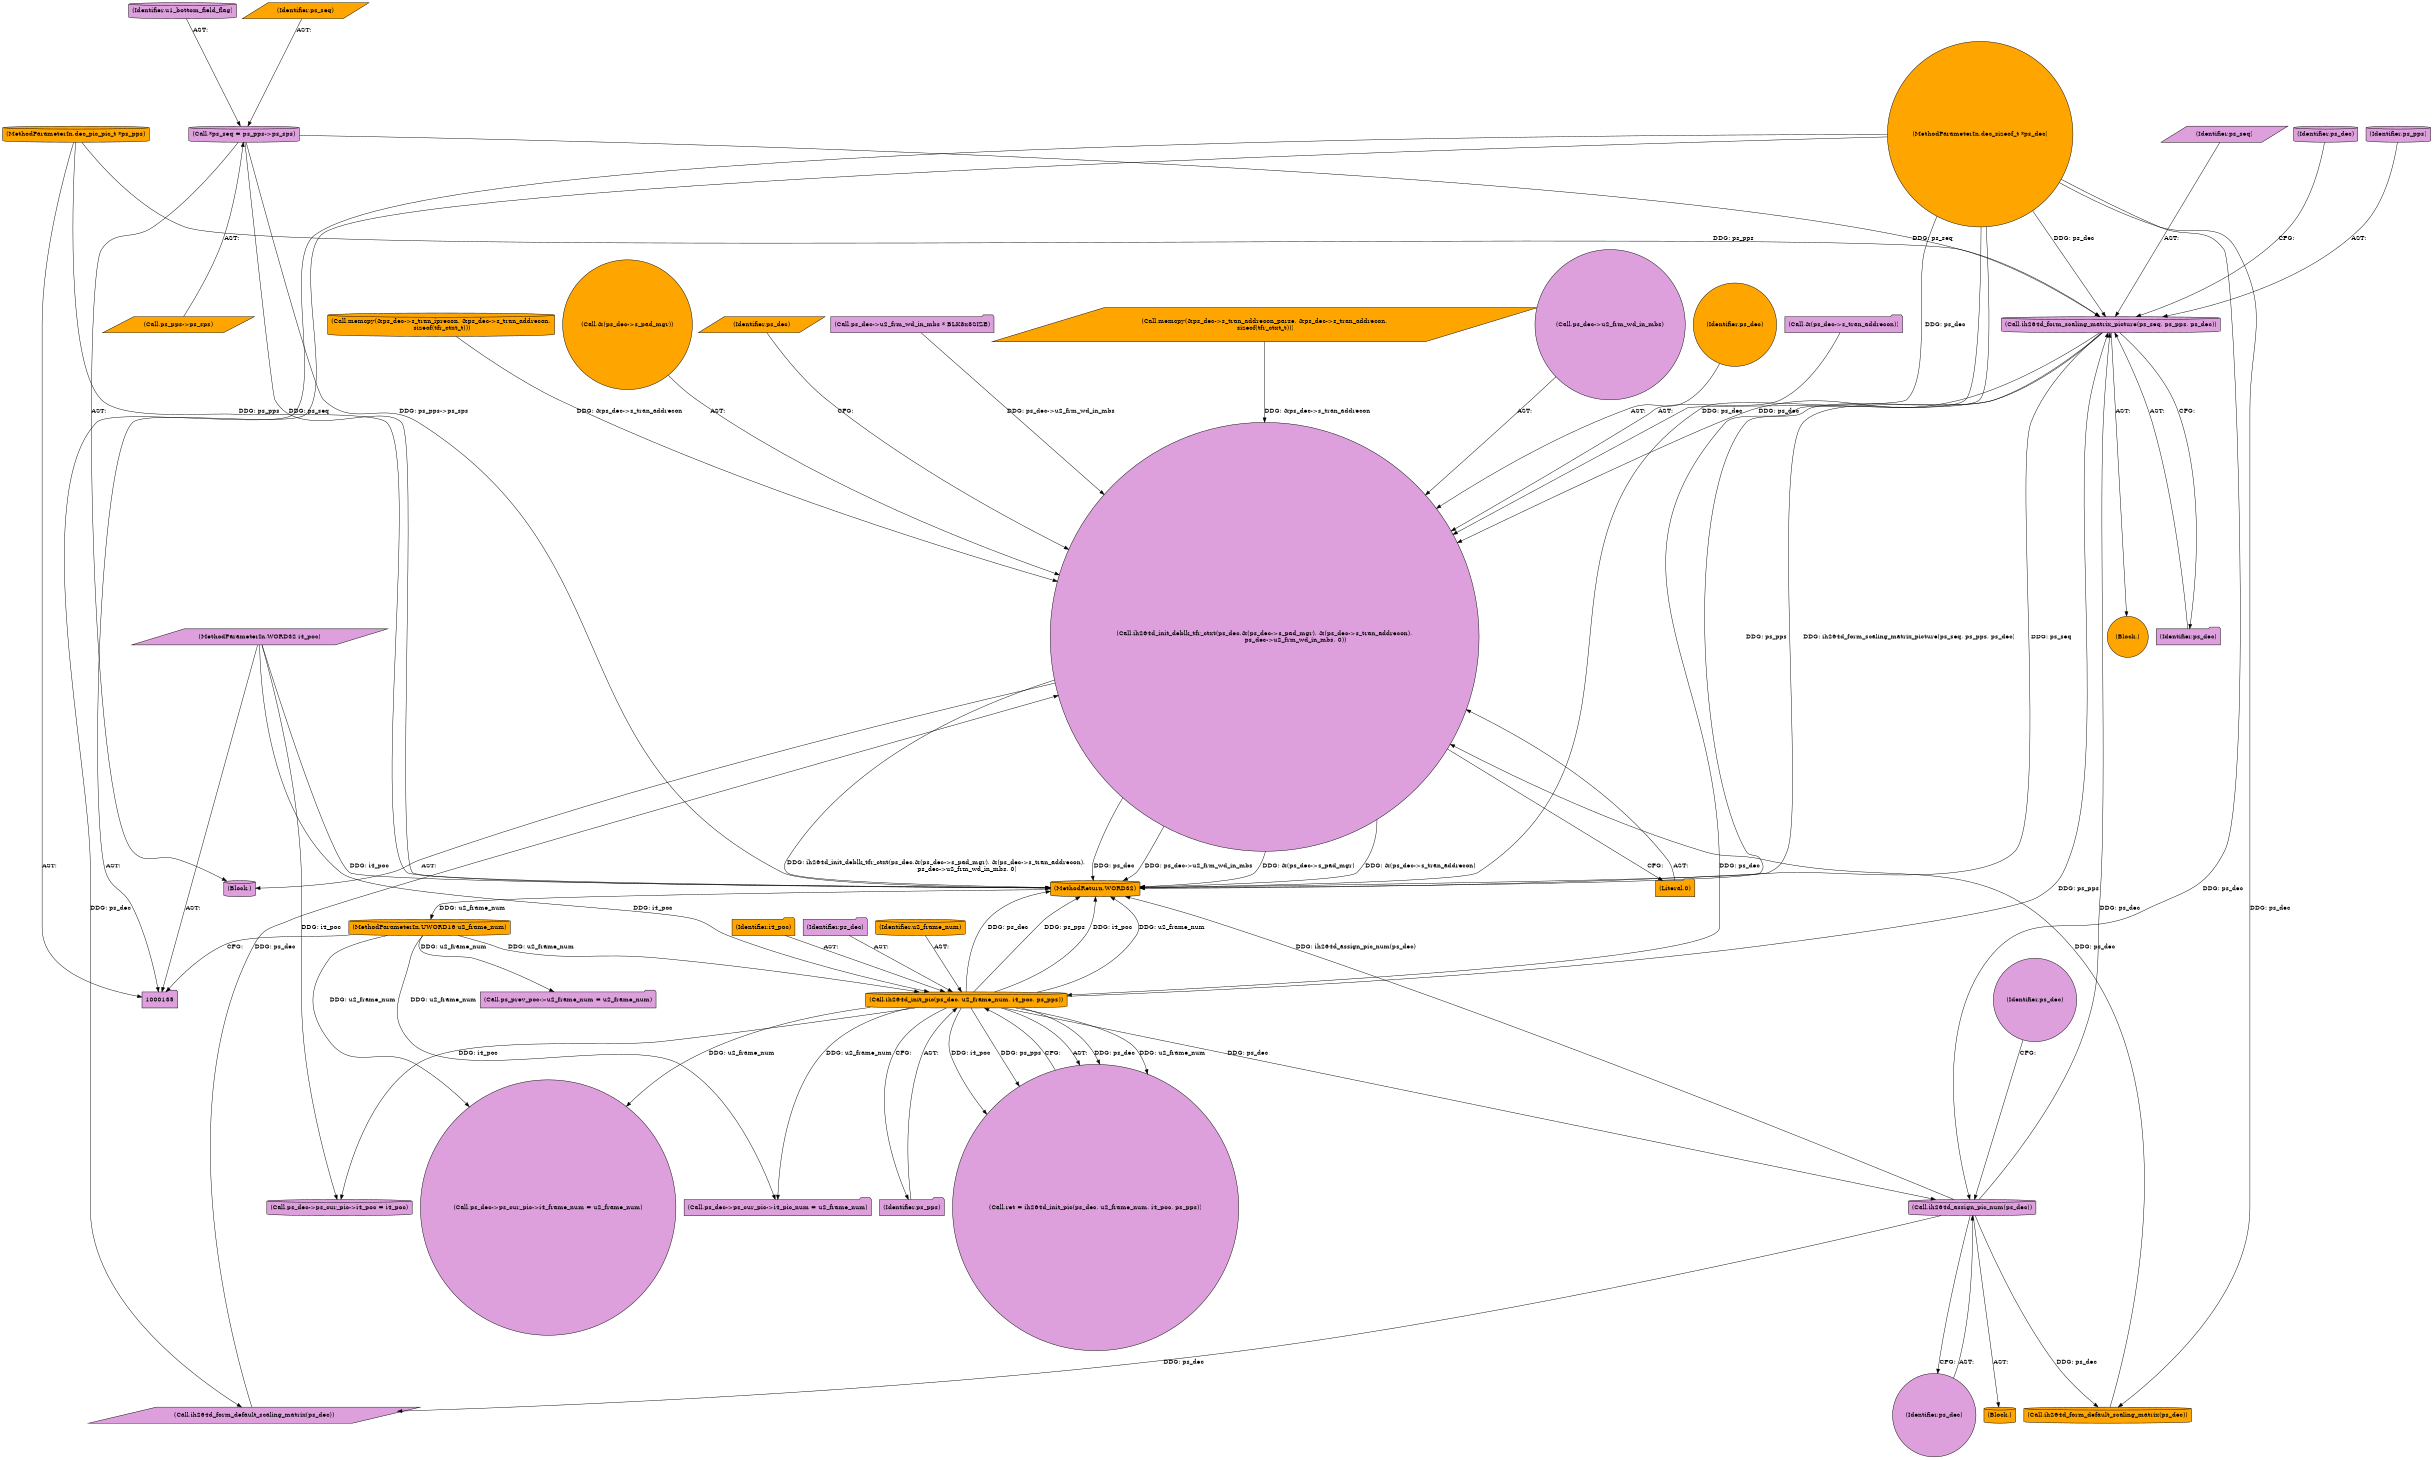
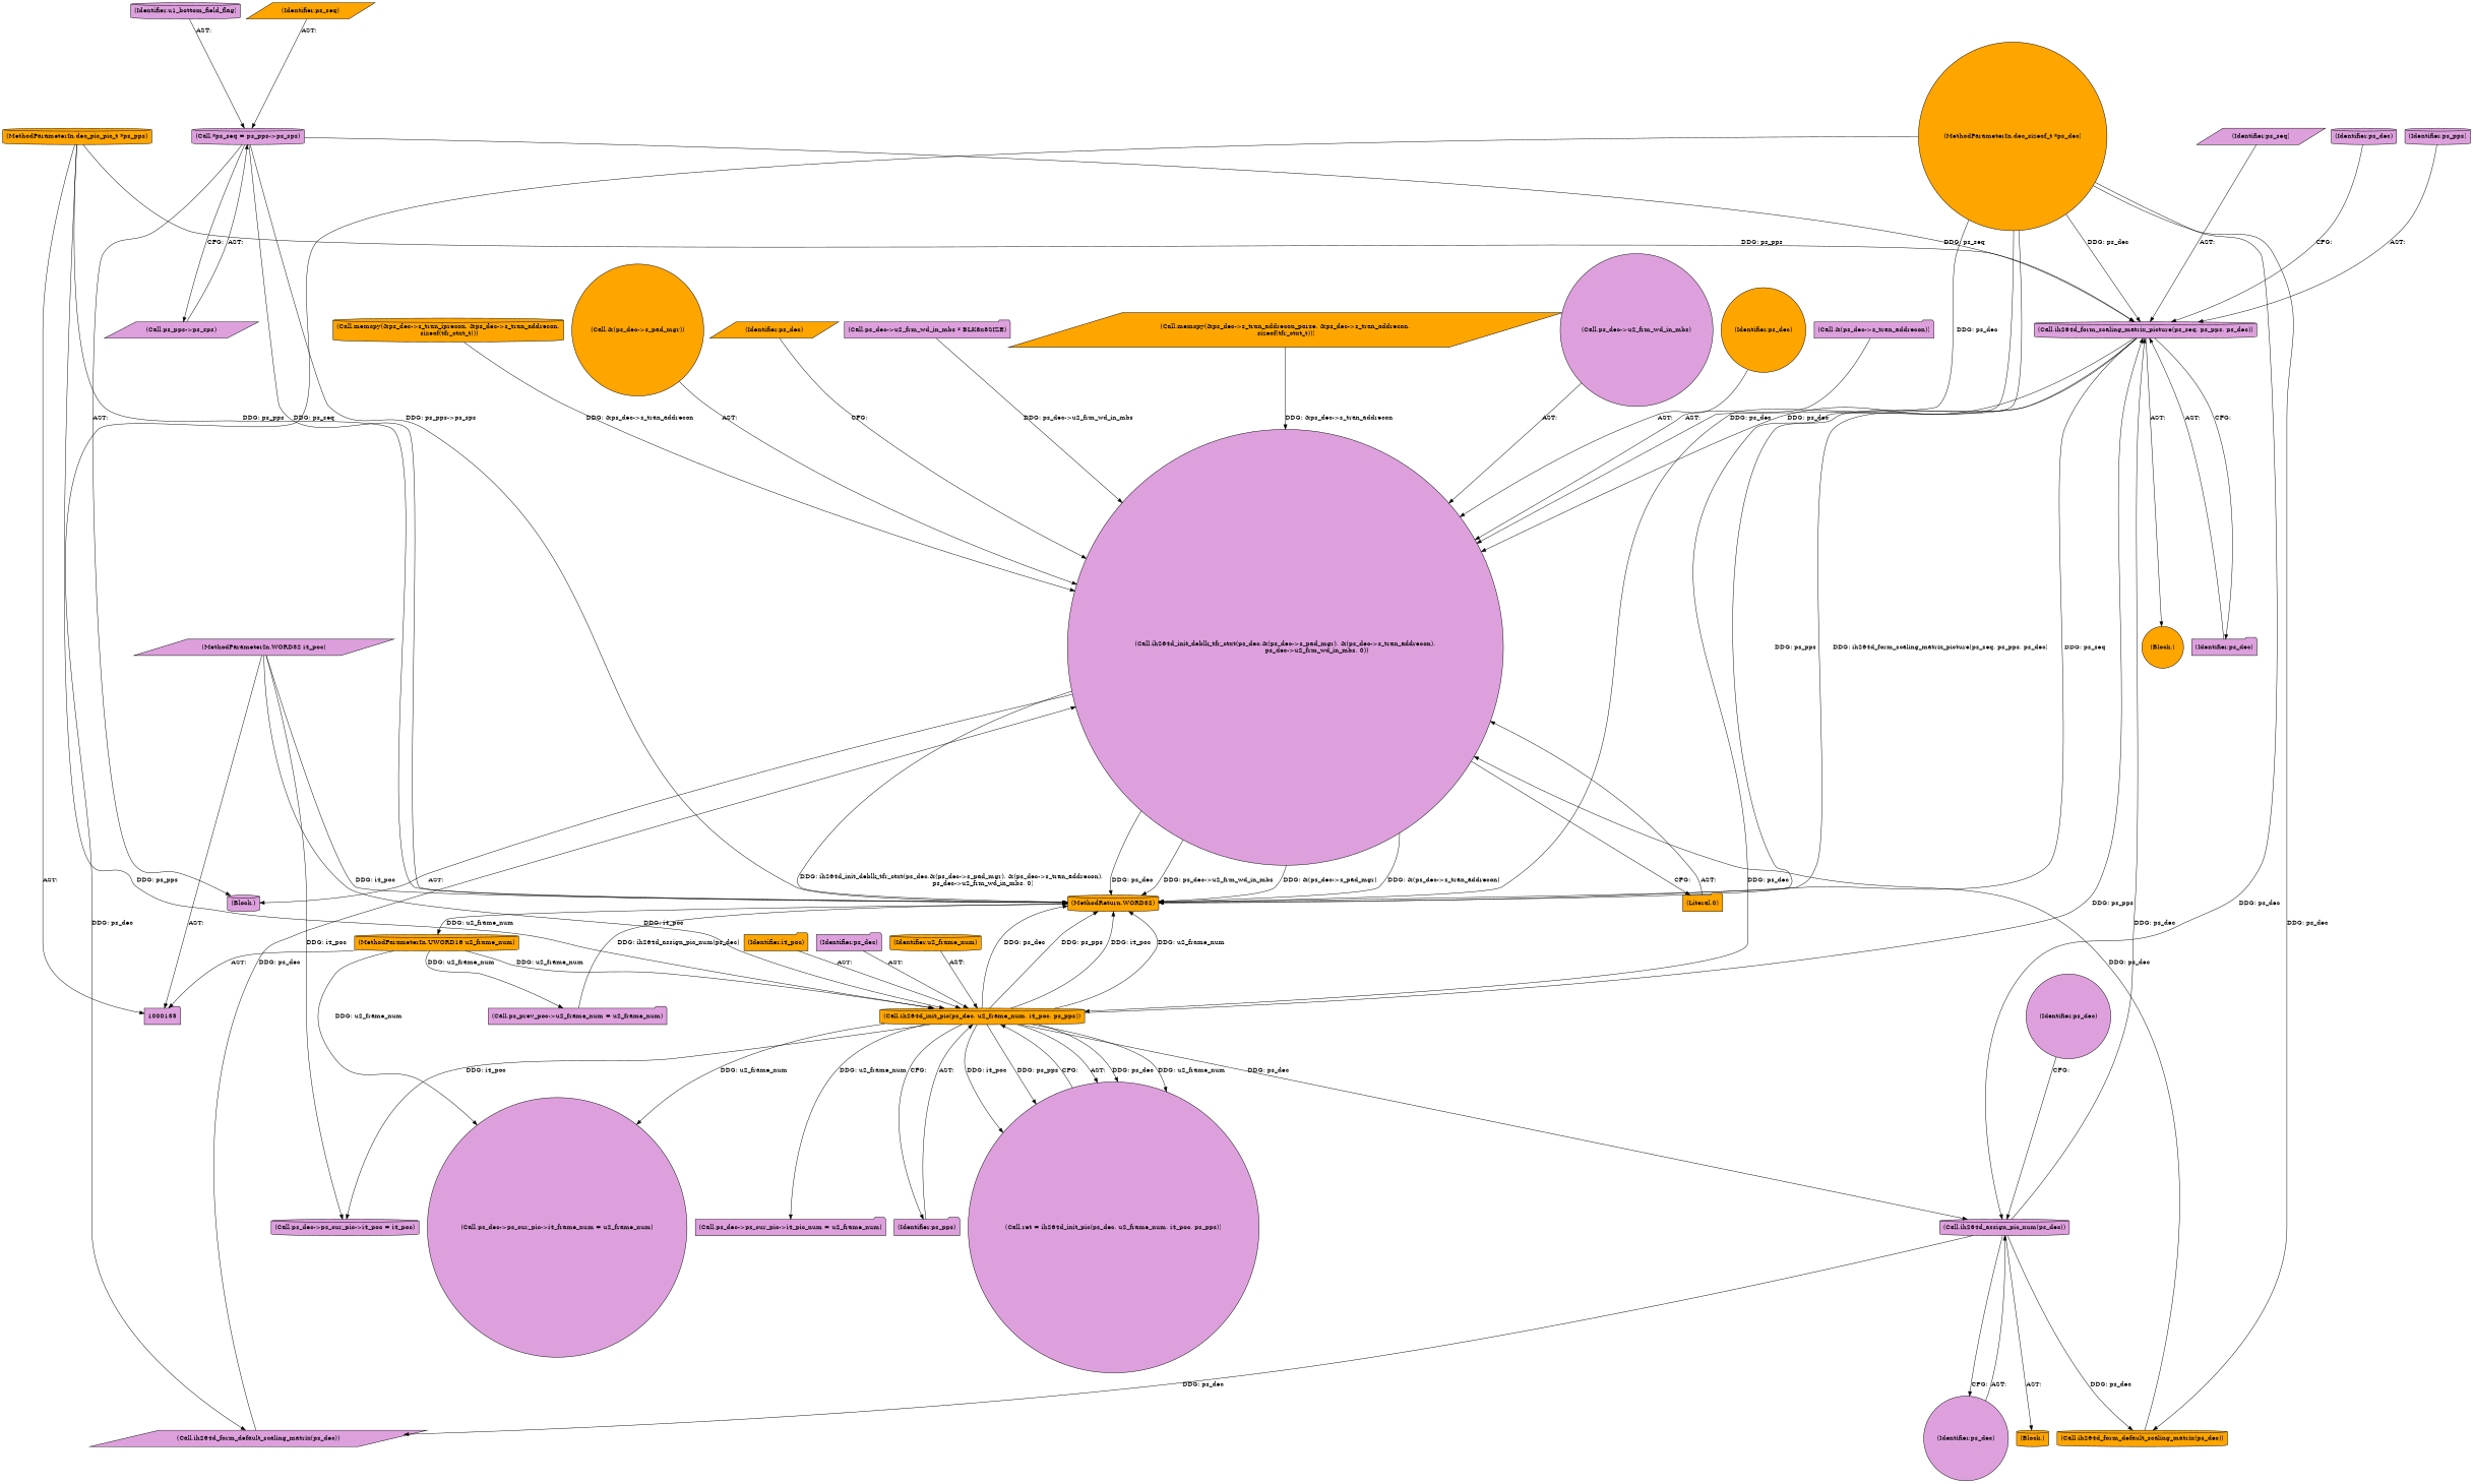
  digraph {
    node [fillcolor=plum shape=cylinder style=filled]
    n1 [label="(Call,ih264d_form_scaling_matrix_picture(ps_seq, ps_pps, ps_dec))"]
    n2 [label="(Call,ih264d_init_deblk_tfr_ctxt(ps_dec,&(ps_dec->s_pad_mgr), &(ps_dec->s_tran_addrecon),\n                               ps_dec->u2_frm_wd_in_mbs, 0))" shape=circle]
    n3 [label="(Identifier,ps_dec)" shape=folder]
    n4 [fillcolor=orange label="(MethodReturn,WORD32)"]
    n5 [fillcolor=orange label="(Block,)" shape=circle]
    n6 [label="(Block,)"]
    n7 [fillcolor=orange label="(Literal,0)" shape=folder]
    n8 [fillcolor=orange label="(MethodParameterIn,UWORD16 u2_frame_num)"]
    n9 [label="(Call,*ps_seq = ps_pps->ps_sps)"]
-   n10 [fillcolor=orange label="(Call,ps_pps->ps_sps)" shape=parallelogram]
+   n10 [label="(Call,ps_pps->ps_sps)" shape=parallelogram]
    n11 [fillcolor=orange label="(Call,ih264d_init_pic(ps_dec, u2_frame_num, i4_poc, ps_pps))"]
    n12 [label="(Call,ih264d_assign_pic_num(ps_dec))"]
    n13 [label="(Call,ps_dec->ps_cur_pic->i4_poc = i4_poc)"]
    n14 [label="(Call,ps_dec->ps_cur_pic->i4_frame_num = u2_frame_num)" shape=circle]
    n15 [label="(Call,ret = ih264d_init_pic(ps_dec, u2_frame_num, i4_poc, ps_pps))" shape=circle]
    n16 [label="(Call,ps_dec->ps_cur_pic->i4_pic_num = u2_frame_num)" shape=folder]
    n17 [label="(Identifier,ps_pps)" shape=folder]
    n18 [fillcolor=orange label="(Call,ih264d_form_default_scaling_matrix(ps_dec))"]
    n19 [label="(Call,ih264d_form_default_scaling_matrix(ps_dec))" shape=parallelogram]
    n20 [label="(Identifier,ps_dec)" shape=circle]
    n21 [fillcolor=orange label="(Block,)"]
    n22 [fillcolor=orange label="(MethodParameterIn,dec_sizeof_t *ps_dec)" shape=circle]
    1000135 [shape=folder]
    n24 [label="(Call,ps_prev_poc->u2_frame_num = u2_frame_num)" shape=folder]
    n25 [label="(MethodParameterIn,WORD32 i4_poc)" shape=parallelogram]
    n26 [fillcolor=orange label="(MethodParameterIn,dec_pic_pic_t *ps_pps)"]
    n27 [fillcolor=orange label="(Call,memcpy(&ps_dec->s_tran_iprecon, &ps_dec->s_tran_addrecon,\n sizeof(tfr_ctxt_t)))"]
    n28 [fillcolor=orange label="(Call,&(ps_dec->s_pad_mgr))" shape=circle]
    n29 [fillcolor=orange label="(Identifier,ps_dec)" shape=parallelogram]
    n30 [label="(Identifier,u1_bottom_field_flag)"]
    n31 [label="(Call,ps_dec->u2_frm_wd_in_mbs * BLK8x8SIZE)" shape=folder]
    n32 [fillcolor=orange label="(Identifier,ps_seq)" shape=parallelogram]
    n33 [fillcolor=orange label="(Call,memcpy(&ps_dec->s_tran_addrecon_parse, &ps_dec->s_tran_addrecon,\n sizeof(tfr_ctxt_t)))" shape=parallelogram]
    n34 [label="(Identifier,ps_dec)" shape=circle]
    n35 [fillcolor=orange label="(Identifier,i4_poc)" shape=folder]
    n36 [label="(Call,ps_dec->u2_frm_wd_in_mbs)" shape=circle]
    n37 [fillcolor=orange label="(Identifier,ps_dec)" shape=circle]
    n38 [label="(Call,&(ps_dec->s_tran_addrecon))" shape=folder]
    n39 [label="(Identifier,ps_dec)" shape=folder]
    n40 [label="(Identifier,ps_seq)" shape=parallelogram]
    n41 [label="(Identifier,ps_dec)"]
    n42 [label="(Identifier,ps_pps)"]
    n43 [fillcolor=orange label="(Identifier,u2_frame_num)"]
    n1 -> n2 [label="DDG: ps_dec"]
    n1 -> n3 [label="CFG: "]
    n1 -> n4 [label="DDG: ps_pps"]
    n1 -> n4 [label="DDG: ih264d_form_scaling_matrix_picture(ps_seq, ps_pps, ps_dec)"]
    n1 -> n4 [label="DDG: ps_seq"]
    n1 -> n5 [label="AST: "]
    n2 -> n4 [label="DDG: ps_dec->u2_frm_wd_in_mbs"]
    n2 -> n4 [label="DDG: &(ps_dec->s_pad_mgr)"]
    n2 -> n4 [label="DDG: &(ps_dec->s_tran_addrecon)"]
    n2 -> n4 [label="DDG: ih264d_init_deblk_tfr_ctxt(ps_dec,&(ps_dec->s_pad_mgr), &(ps_dec->s_tran_addrecon),\n                               ps_dec->u2_frm_wd_in_mbs, 0)"]
    n2 -> n4 [label="DDG: ps_dec"]
    n2 -> n6 [label="AST: "]
    n2 -> n7 [label="CFG: "]
    n3 -> n1 [label="AST: "]
    n4 -> n8 [label="DDG: u2_frame_num"]
    n7 -> n2 [label="AST: "]
    n8 -> n11 [label="DDG: u2_frame_num"]
    n8 -> n14 [label="DDG: u2_frame_num"]
-   n8 -> n16 [label="DDG: u2_frame_num"]
-   n8 -> 1000135 [label="CFG: "]
+   n8 -> 1000135 [label="AST: "]
    n8 -> n24 [label="DDG: u2_frame_num"]
    n9 -> n1 [label="DDG: ps_seq"]
    n9 -> n4 [label="DDG: ps_pps->ps_sps"]
    n9 -> n4 [label="DDG: ps_seq"]
    n9 -> n6 [label="AST: "]
+   n9 -> n10 [label="CFG: "]
    n10 -> n9 [label="AST: "]
    n11 -> n1 [label="DDG: ps_pps"]
    n11 -> n4 [label="DDG: u2_frame_num"]
    n11 -> n4 [label="DDG: ps_dec"]
    n11 -> n4 [label="DDG: ps_pps"]
    n11 -> n4 [label="DDG: i4_poc"]
    n11 -> n12 [label="DDG: ps_dec"]
    n11 -> n13 [label="DDG: i4_poc"]
    n11 -> n14 [label="DDG: u2_frame_num"]
    n11 -> n15 [label="AST: "]
    n11 -> n15 [label="DDG: ps_dec"]
    n11 -> n15 [label="DDG: u2_frame_num"]
    n11 -> n15 [label="DDG: i4_poc"]
    n11 -> n15 [label="DDG: ps_pps"]
    n11 -> n16 [label="DDG: u2_frame_num"]
    n11 -> n17 [label="CFG: "]
    n12 -> n1 [label="DDG: ps_dec"]
-   n12 -> n4 [label="DDG: ih264d_assign_pic_num(ps_dec)"]
+   n24 -> n4 [label="DDG: ih264d_assign_pic_num(ps_dec)"]
    n12 -> n18 [label="DDG: ps_dec"]
    n12 -> n19 [label="DDG: ps_dec"]
    n12 -> n20 [label="CFG: "]
    n12 -> n21 [label="AST: "]
    n15 -> n11 [label="CFG: "]
    n17 -> n11 [label="AST: "]
    n18 -> n2 [label="DDG: ps_dec"]
    n19 -> n2 [label="DDG: ps_dec"]
    n20 -> n12 [label="AST: "]
    n22 -> n1 [label="DDG: ps_dec"]
    n22 -> n2 [label="DDG: ps_dec"]
    n22 -> n4 [label="DDG: ps_dec"]
    n22 -> n11 [label="DDG: ps_dec"]
    n22 -> n12 [label="DDG: ps_dec"]
    n22 -> n18 [label="DDG: ps_dec"]
    n22 -> n19 [label="DDG: ps_dec"]
-   n22 -> 1000135 [label="AST: "]
    n25 -> n4 [label="DDG: i4_poc"]
    n25 -> n11 [label="DDG: i4_poc"]
    n25 -> n13 [label="DDG: i4_poc"]
    n25 -> 1000135 [label="AST: "]
    n26 -> n1 [label="DDG: ps_pps"]
    n26 -> n4 [label="DDG: ps_pps"]
+   n26 -> n11 [label="DDG: ps_pps"]
    n26 -> 1000135 [label="AST: "]
    n27 -> n2 [label="DDG: &ps_dec->s_tran_addrecon"]
    n28 -> n2 [label="AST: "]
    n29 -> n2 [label="CFG: "]
    n30 -> n9 [label="AST: "]
    n31 -> n2 [label="DDG: ps_dec->u2_frm_wd_in_mbs"]
    n32 -> n9 [label="AST: "]
    n33 -> n2 [label="DDG: &ps_dec->s_tran_addrecon"]
    n34 -> n12 [label="CFG: "]
    n35 -> n11 [label="AST: "]
    n36 -> n2 [label="AST: "]
    n37 -> n2 [label="AST: "]
    n38 -> n2 [label="AST: "]
    n39 -> n11 [label="AST: "]
    n40 -> n1 [label="AST: "]
    n41 -> n1 [label="CFG: "]
    n42 -> n1 [label="AST: "]
    n43 -> n11 [label="AST: "]
  }
